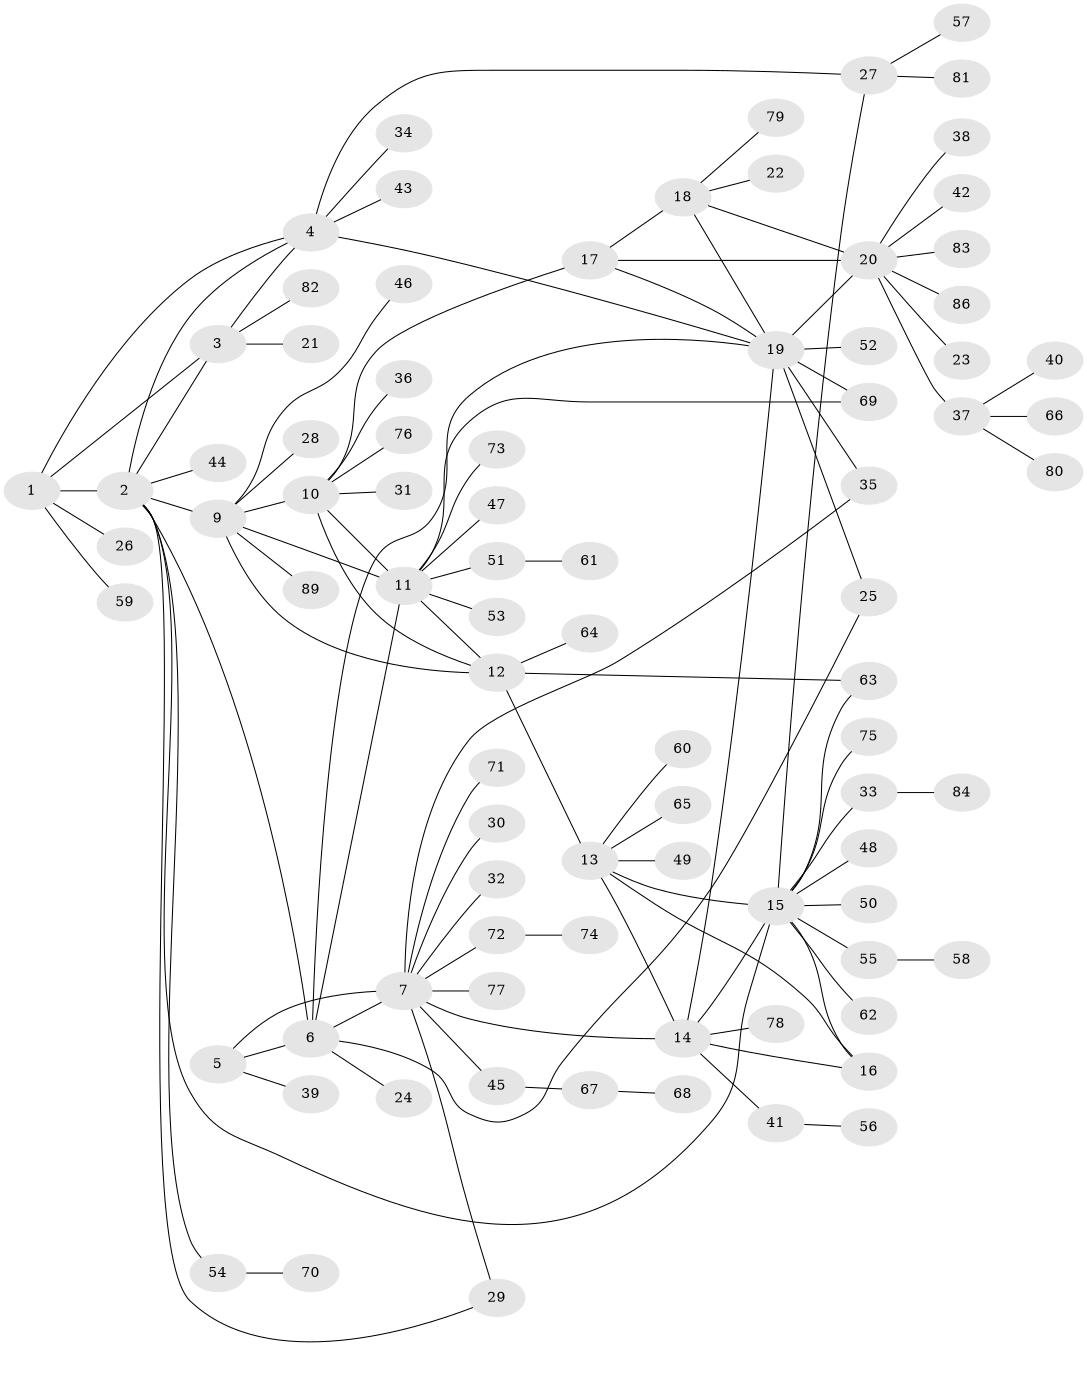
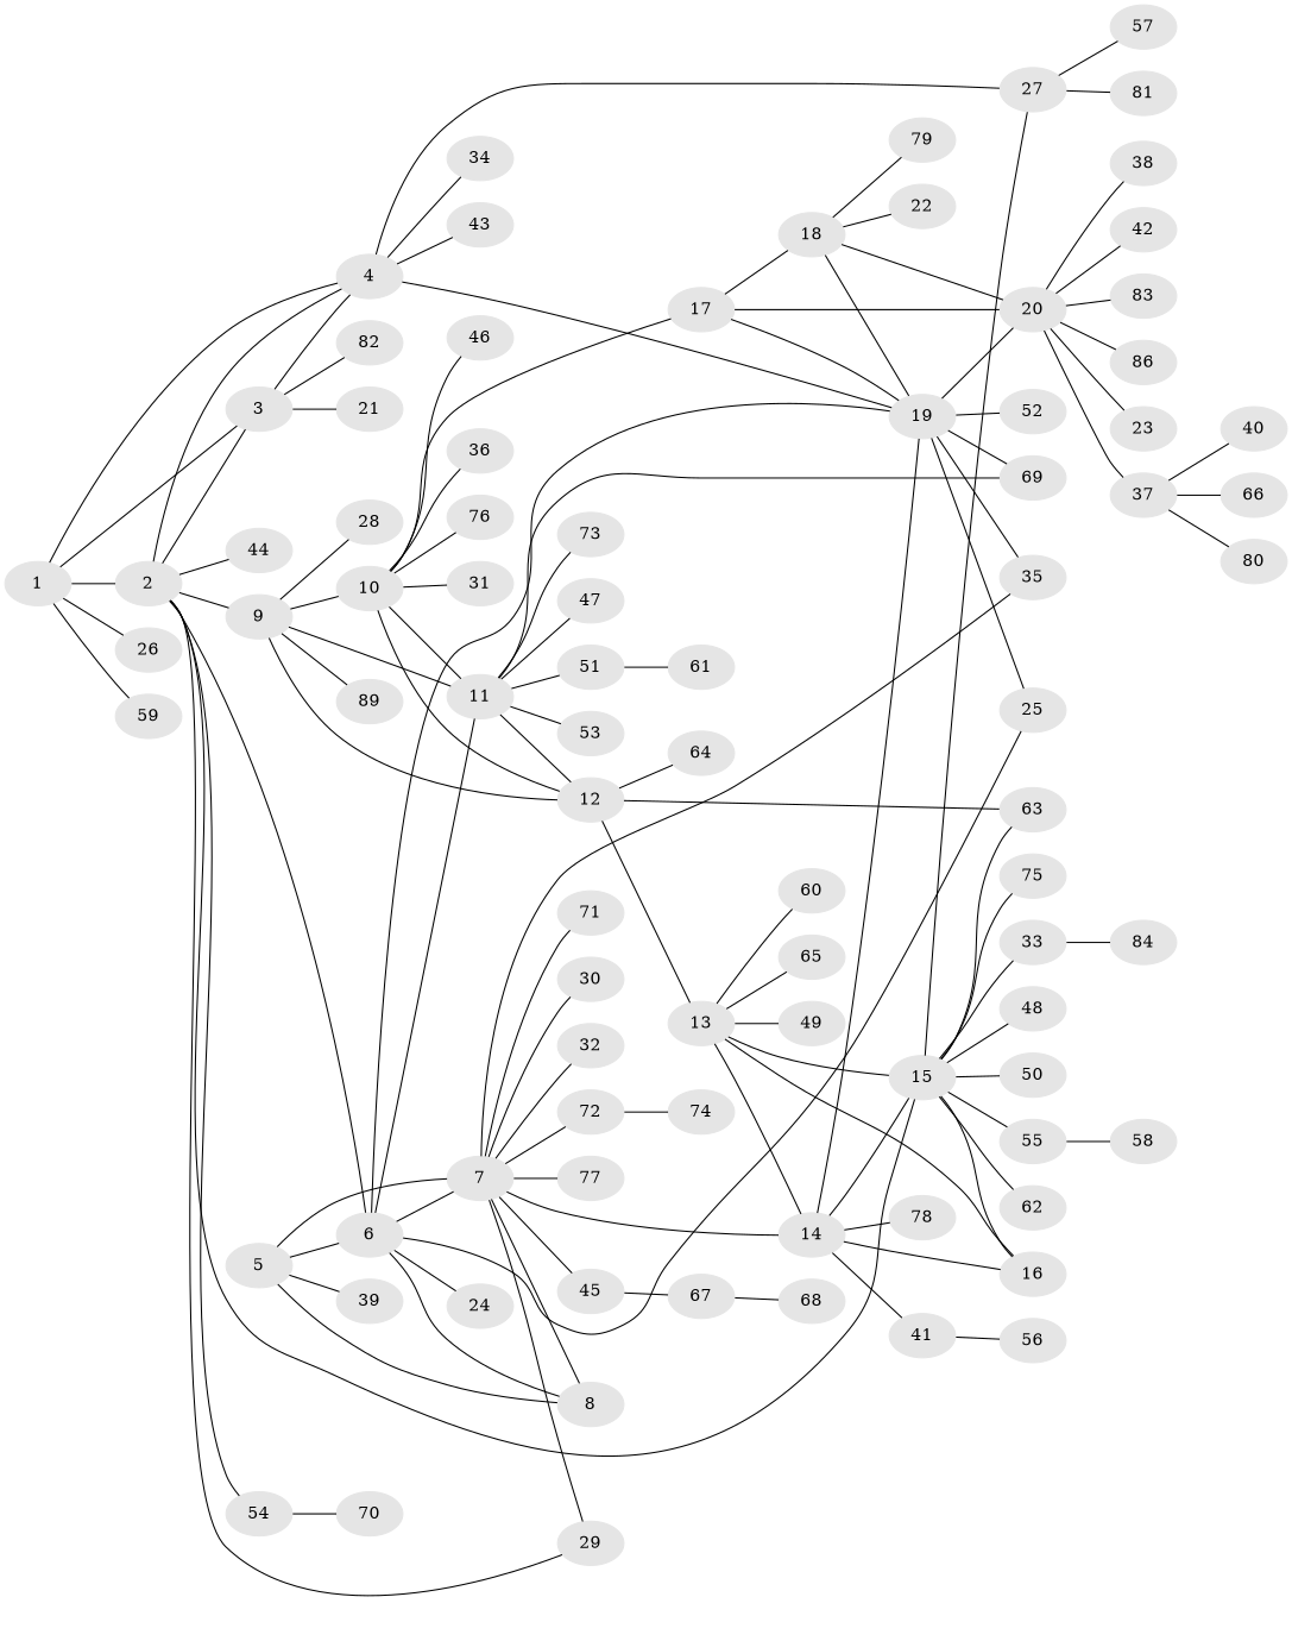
  graph {
    rankdir=LR
    node [color=gray90 style=filled]
    1
    2
    3
    4
    26
    59
    6
    9
    15
    29
    44
    54
    21
    82
    19
    27
    34
    43
    7
+   8
    11
    24
    25
    10
    12
    28
    46
    n28 [label=89]
    63
    16
    33
    48
    50
    55
    62
    75
    70
    35
    69
    20
    52
    57
    81
    5
    39
    14
    30
    32
    45
    71
    72
    77
    47
    51
    53
    73
    41
    78
    67
    74
    17
    31
    36
    76
    13
    64
    18
    61
    49
    60
    65
    56
    84
    58
    22
    79
    23
    37
    38
    42
    83
    86
    40
    66
    80
    68
    1 -- 2
    1 -- 3
    1 -- 4
    1 -- 26
    1 -- 59
    2 -- 3
    2 -- 4
    2 -- 6
    2 -- 9
    2 -- 15
    2 -- 29
    2 -- 44
    2 -- 54
    3 -- 4
    3 -- 21
    3 -- 82
    4 -- 19
    4 -- 27
    4 -- 34
    4 -- 43
    6 -- 19
    6 -- 7
+   6 -- 8
    6 -- 11
    6 -- 24
    6 -- 25
    9 -- 11
    9 -- 10
    9 -- 12
    9 -- 28
-   9 -- 46
+   10 -- 46
    9 -- n28
    15 -- 27
    15 -- 63
    15 -- 16
    15 -- 33
    15 -- 48
    15 -- 50
    15 -- 55
    15 -- 62
    15 -- 75
    54 -- 70
    19 -- 25
    19 -- 35
    19 -- 69
    19 -- 20
    19 -- 52
    27 -- 57
    27 -- 81
    7 -- 29
+   7 -- 8
    7 -- 35
    7 -- 14
    7 -- 30
    7 -- 32
    7 -- 45
    7 -- 71
    7 -- 72
    7 -- 77
    11 -- 12
    11 -- 69
    11 -- 47
    11 -- 51
    11 -- 53
    11 -- 73
    10 -- 11
    10 -- 12
    10 -- 17
    10 -- 31
    10 -- 36
    10 -- 76
    12 -- 63
    12 -- 13
    12 -- 64
    33 -- 84
    55 -- 58
    20 -- 23
    20 -- 37
    20 -- 38
    20 -- 42
    20 -- 83
    20 -- 86
    5 -- 6
    5 -- 7
+   5 -- 8
    5 -- 39
    14 -- 15
    14 -- 19
    14 -- 16
    14 -- 41
    14 -- 78
    45 -- 67
    72 -- 74
    51 -- 61
    41 -- 56
    67 -- 68
    17 -- 19
    17 -- 20
    17 -- 18
    13 -- 15
    13 -- 16
    13 -- 14
    13 -- 49
    13 -- 60
    13 -- 65
    18 -- 19
    18 -- 20
    18 -- 22
    18 -- 79
    37 -- 40
    37 -- 66
    37 -- 80
  }
